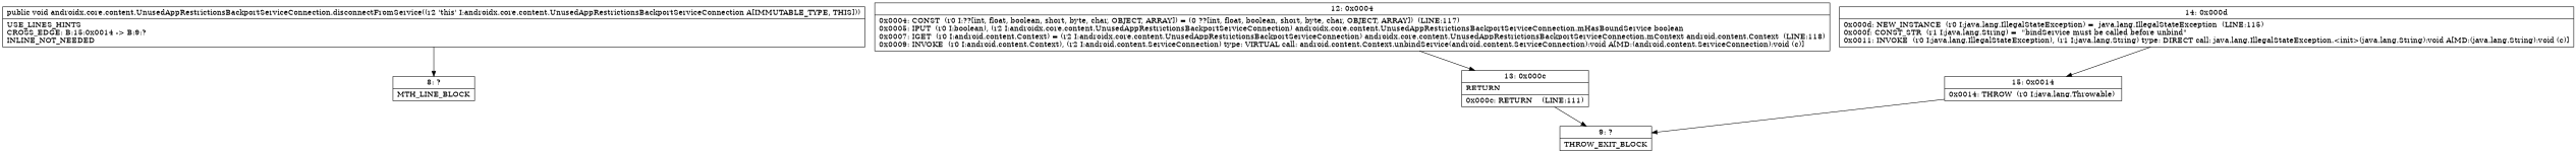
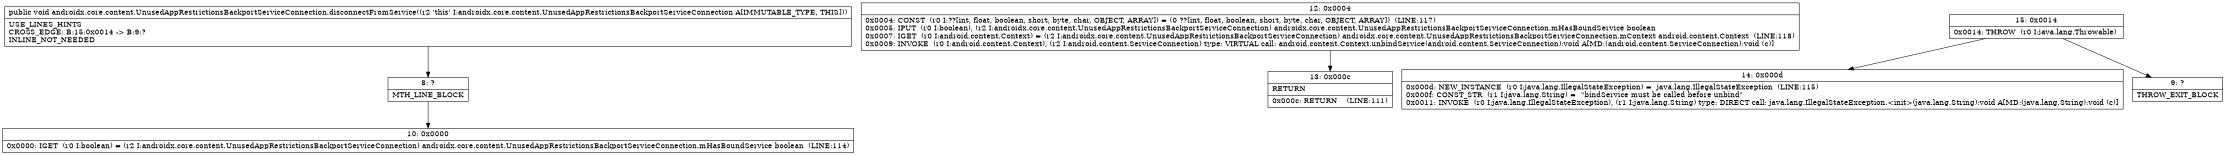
  digraph {
    node [shape=record]
    n1 [label="{8\:\ ?|MTH_LINE_BLOCK\l}"]
+   n2 [label="{10\:\ 0x0000|0x0000: IGET  (r0 I:boolean) = (r2 I:androidx.core.content.UnusedAppRestrictionsBackportServiceConnection) androidx.core.content.UnusedAppRestrictionsBackportServiceConnection.mHasBoundService boolean  (LINE:114)\l}"]
    n3 [label="{12\:\ 0x0004|0x0004: CONST  (r0 I:??[int, float, boolean, short, byte, char, OBJECT, ARRAY]) = (0 ??[int, float, boolean, short, byte, char, OBJECT, ARRAY])  (LINE:117)\l0x0005: IPUT  (r0 I:boolean), (r2 I:androidx.core.content.UnusedAppRestrictionsBackportServiceConnection) androidx.core.content.UnusedAppRestrictionsBackportServiceConnection.mHasBoundService boolean \l0x0007: IGET  (r0 I:android.content.Context) = (r2 I:androidx.core.content.UnusedAppRestrictionsBackportServiceConnection) androidx.core.content.UnusedAppRestrictionsBackportServiceConnection.mContext android.content.Context  (LINE:118)\l0x0009: INVOKE  (r0 I:android.content.Context), (r2 I:android.content.ServiceConnection) type: VIRTUAL call: android.content.Context.unbindService(android.content.ServiceConnection):void A[MD:(android.content.ServiceConnection):void (c)]\l}"]
    n4 [label="{13\:\ 0x000c|RETURN\l|0x000c: RETURN    (LINE:111)\l}"]
    n5 [label="{14\:\ 0x000d|0x000d: NEW_INSTANCE  (r0 I:java.lang.IllegalStateException) =  java.lang.IllegalStateException  (LINE:115)\l0x000f: CONST_STR  (r1 I:java.lang.String) =  \"bindService must be called before unbind\" \l0x0011: INVOKE  (r0 I:java.lang.IllegalStateException), (r1 I:java.lang.String) type: DIRECT call: java.lang.IllegalStateException.\<init\>(java.lang.String):void A[MD:(java.lang.String):void (c)]\l}"]
    n6 [label="{15\:\ 0x0014|0x0014: THROW  (r0 I:java.lang.Throwable) \l}"]
    n7 [label="{9\:\ ?|THROW_EXIT_BLOCK\l}"]
    n8 [label="{public void androidx.core.content.UnusedAppRestrictionsBackportServiceConnection.disconnectFromService((r2 'this' I:androidx.core.content.UnusedAppRestrictionsBackportServiceConnection A[IMMUTABLE_TYPE, THIS]))  | USE_LINES_HINTS\lCROSS_EDGE: B:15:0x0014 \-\> B:9:?\lINLINE_NOT_NEEDED\l}"]
+   n1 -> n2
    n3 -> n4
-   n4 -> n7
-   n5 -> n6
+   n6 -> n5
    n6 -> n7
    n8 -> n1
  }
